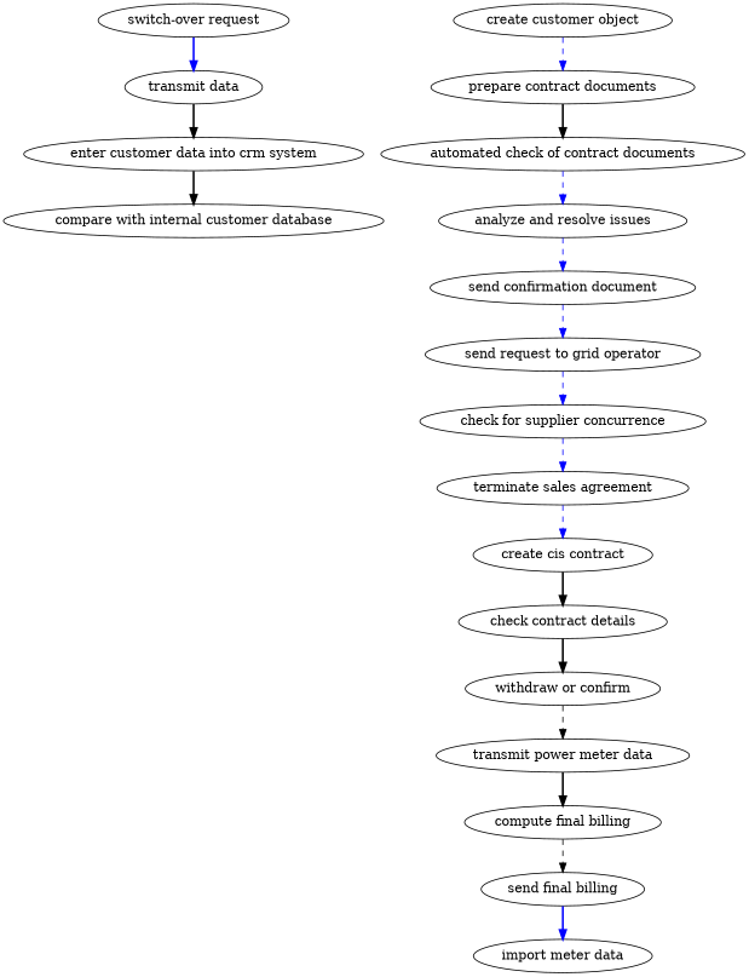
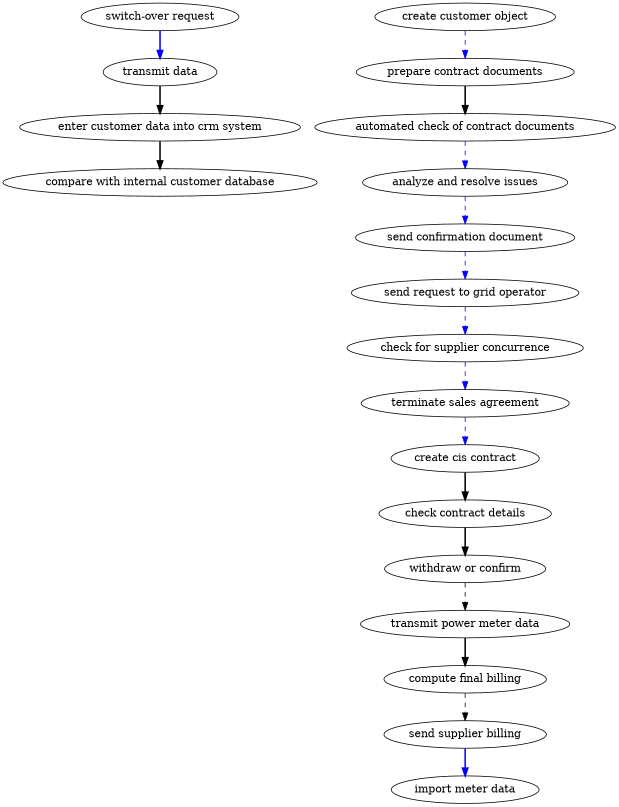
  strict digraph {
    edge [attrs="{'type': 'flow', 'label': 'flow'}" color=blue style=dashed]
    "switch-over request" [attrs="{'type': 'Activity', 'label': 'switch-over request'}"]
    "transmit data" [attrs="{'type': 'Activity', 'label': 'transmit data'}"]
    "enter customer data into crm system" [attrs="{'type': 'Activity', 'label': 'enter customer data into crm system'}"]
    "compare with internal customer database" [attrs="{'type': 'Activity', 'label': 'compare with internal customer database'}"]
    "create customer object" [attrs="{'type': 'Activity', 'label': 'create customer object'}"]
    "prepare contract documents" [attrs="{'type': 'Activity', 'label': 'prepare contract documents'}"]
    "automated check of contract documents" [attrs="{'type': 'Activity', 'label': 'automated check of contract documents'}"]
    "analyze and resolve issues" [attrs="{'type': 'Activity', 'label': 'analyze and resolve issues'}"]
    "send confirmation document" [attrs="{'type': 'Activity', 'label': 'send confirmation document'}"]
    "send request to grid operator" [attrs="{'type': 'Activity', 'label': 'send request to grid operator'}"]
    "check for supplier concurrence" [attrs="{'type': 'Activity', 'label': 'check for supplier concurrence'}"]
    "terminate sales agreement" [attrs="{'type': 'Activity', 'label': 'terminate sales agreement'}"]
    "create cis contract" [attrs="{'type': 'Activity', 'label': 'create cis contract'}"]
    "check contract details" [attrs="{'type': 'Activity', 'label': 'check contract details'}"]
    "withdraw or confirm" [attrs="{'type': 'Activity', 'label': 'withdraw or confirm'}"]
    "transmit power meter data" [attrs="{'type': 'Activity', 'label': 'transmit power meter data'}"]
    "compute final billing" [attrs="{'type': 'Activity', 'label': 'compute final billing'}"]
-   "send final billing" [attrs="{'type': 'Activity', 'label': 'send final billing'}"]
+   "send final billing" [attrs="{'type': 'Activity', 'label': 'send final billing'}" label="send supplier billing"]
    "import meter data" [attrs="{'type': 'Activity', 'label': 'import meter data'}"]
    "switch-over request" -> "transmit data" [style=bold]
    "transmit data" -> "enter customer data into crm system" [color=black style=bold]
    "enter customer data into crm system" -> "compare with internal customer database" [color=black style=bold]
    "create customer object" -> "prepare contract documents"
    "prepare contract documents" -> "automated check of contract documents" [color=black style=bold]
    "automated check of contract documents" -> "analyze and resolve issues"
    "analyze and resolve issues" -> "send confirmation document"
    "send confirmation document" -> "send request to grid operator"
    "send request to grid operator" -> "check for supplier concurrence"
    "check for supplier concurrence" -> "terminate sales agreement"
    "terminate sales agreement" -> "create cis contract"
    "create cis contract" -> "check contract details" [color=black style=bold]
    "check contract details" -> "withdraw or confirm" [color=black style=bold]
    "withdraw or confirm" -> "transmit power meter data" [color=black]
    "transmit power meter data" -> "compute final billing" [color=black style=bold]
    "compute final billing" -> "send final billing" [color=black]
    "send final billing" -> "import meter data" [style=bold]
  }
